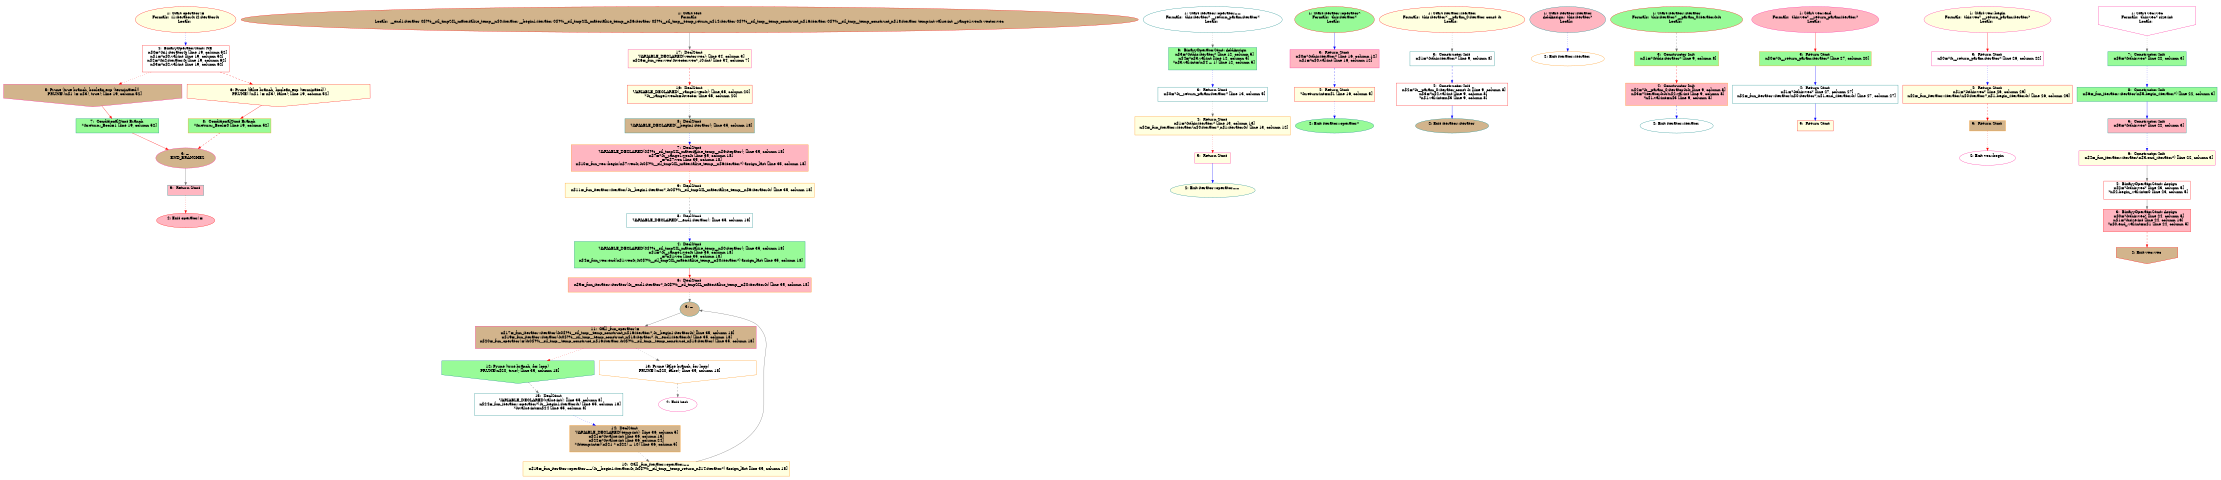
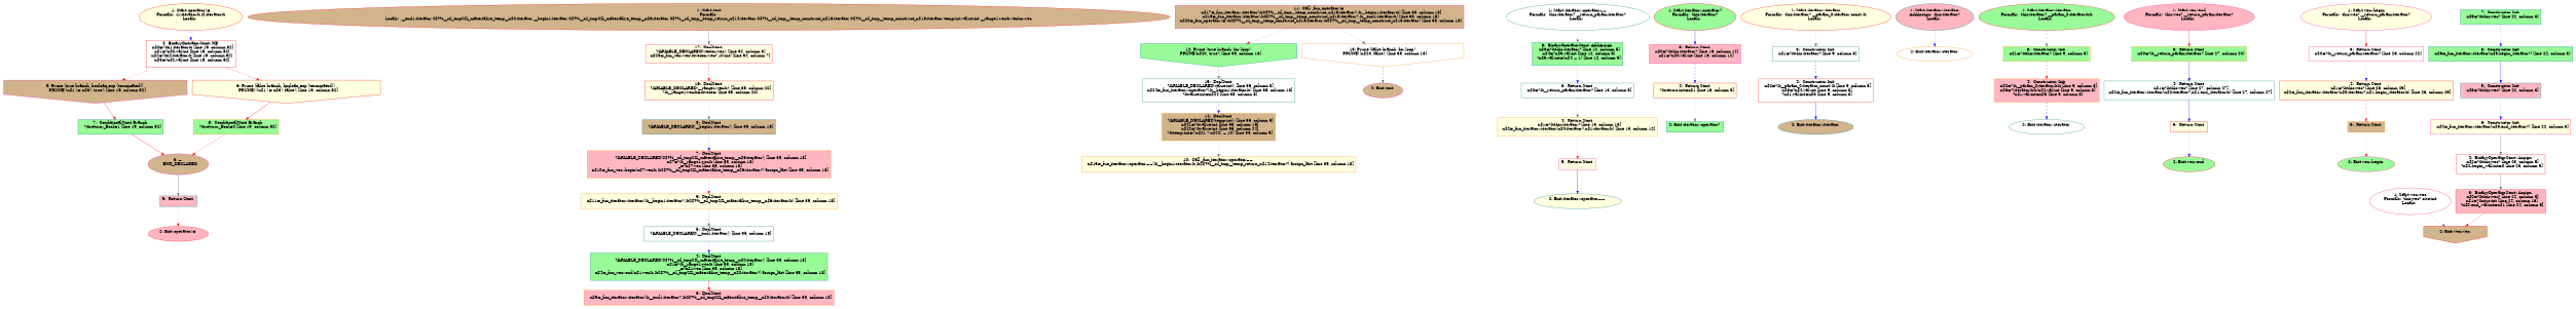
  digraph {
    node [color=teal fillcolor=lightyellow style=filled shape=box]
    edge [color=blue style=dotted]
    n1 [color=red label="1: Start operator!=\nFormals:  i1:iterator& i2:iterator&\nLocals:  \n  " shape=""]
    n2 [color=red fillcolor=white label="4:  BinaryOperatorStmt: NE \n   n$0=*&i1:iterator& [line 19, column 52]\n  n$1=*n$0.val:int [line 19, column 52]\n  n$2=*&i2:iterator& [line 19, column 62]\n  n$3=*n$2.val:int [line 19, column 62]\n "]
    n3 [color=deeppink fillcolor=tan label="5: Prune (true branch, boolean exp (terminated)) \n   PRUNE((n$1 != n$3), true); [line 19, column 52]\n " shape=invhouse]
    n4 [color=red label="6: Prune (false branch, boolean exp (terminated)) \n   PRUNE(!(n$1 != n$3), false); [line 19, column 52]\n " shape=invhouse]
    n5 [fillcolor=palegreen label="7:  ConditionalStmt Branch \n   *&return:_Bool=1 [line 19, column 52]\n "]
    n6 [color=darkorange fillcolor=palegreen label="8:  ConditionalStmt Branch \n   *&return:_Bool=0 [line 19, column 52]\n "]
    n7 [color=red fillcolor=lightpink label="2: Exit operator!= \n  " shape=""]
-   n8 [color=deeppink fillcolor=tan label="3: + \n   END_BRANCHES\n " shape=""]
+   n8 [color=deeppink fillcolor=tan label="3: + \n   END_DECLARED\n " shape=""]
    n9 [fillcolor=lightpink label="9:  Return Stmt \n  "]
    n10 [color=red fillcolor=tan label="1: Start test\nFormals: \nLocals:  __end1:iterator 0$?%__sil_tmpSIL_materialize_temp__n$0:iterator __begin1:iterator 0$?%__sil_tmpSIL_materialize_temp__n$6:iterator 0$?%__sil_tmp__temp_return_n$14:iterator 0$?%__sil_tmp__temp_construct_n$16:iterator 0$?%__sil_tmp__temp_construct_n$18:iterator temp:int value:int __range1:vec& vector:vec \n  " shape=""]
    n11 [color=deeppink label="17:  DeclStmt \n   VARIABLE_DECLARED(vector:vec); [line 34, column 3]\n  n$26=_fun_vec::vec(&vector:vec*,10:int) [line 34, column 7]\n "]
    n12 [color=red label="16:  DeclStmt \n   VARIABLE_DECLARED(__range1:vec&); [line 35, column 20]\n  *&__range1:vec&=&vector [line 35, column 20]\n "]
    n13 [fillcolor=tan label="8:  DeclStmt \n   VARIABLE_DECLARED(__begin1:iterator); [line 35, column 18]\n "]
-   n14 [color=deeppink fillcolor=white label="2: Exit test \n  " shape=""]
-   n15 [fillcolor=tan label="3: + \n  " shape=""]
+   n14 [color=deeppink fillcolor=tan label="2: Exit test \n  " shape=""]
    n16 [color=deeppink fillcolor=tan label="11:  Call _fun_operator!= \n   n$17=_fun_iterator::iterator(&0$?%__sil_tmp__temp_construct_n$16:iterator*,&__begin1:iterator&) [line 35, column 18]\n  n$19=_fun_iterator::iterator(&0$?%__sil_tmp__temp_construct_n$18:iterator*,&__end1:iterator&) [line 35, column 18]\n  n$20=_fun_operator!=(&0$?%__sil_tmp__temp_construct_n$16:iterator,&0$?%__sil_tmp__temp_construct_n$18:iterator) [line 35, column 18]\n "]
    n17 [fillcolor=palegreen label="12: Prune (true branch, for loop) \n   PRUNE(n$20, true); [line 35, column 18]\n " shape=invhouse]
    n18 [color=darkorange fillcolor=white label="13: Prune (false branch, for loop) \n   PRUNE(!n$20, false); [line 35, column 18]\n " shape=invhouse]
    n19 [fillcolor=white label="15:  DeclStmt \n   VARIABLE_DECLARED(value:int); [line 35, column 8]\n  n$24=_fun_iterator::operator*(&__begin1:iterator&) [line 35, column 18]\n  *&value:int=n$24 [line 35, column 8]\n "]
    n20 [fillcolor=palegreen label="4:  DeclStmt \n   VARIABLE_DECLARED(0$?%__sil_tmpSIL_materialize_temp__n$0:iterator); [line 35, column 18]\n  n$1=*&__range1:vec& [line 35, column 18]\n  _=*n$1:vec [line 35, column 18]\n  n$4=_fun_vec::end(n$1:vec&,&0$?%__sil_tmpSIL_materialize_temp__n$0:iterator*) assign_last [line 35, column 18]\n "]
    n21 [color=darkorange fillcolor=lightpink label="6:  DeclStmt \n   n$5=_fun_iterator::iterator(&__end1:iterator*,&0$?%__sil_tmpSIL_materialize_temp__n$0:iterator&) [line 35, column 18]\n "]
    n22 [fillcolor=white label="5:  DeclStmt \n   VARIABLE_DECLARED(__end1:iterator); [line 35, column 18]\n "]
    n23 [color=darkorange fillcolor=lightpink label="7:  DeclStmt \n   VARIABLE_DECLARED(0$?%__sil_tmpSIL_materialize_temp__n$6:iterator); [line 35, column 18]\n  n$7=*&__range1:vec& [line 35, column 18]\n  _=*n$7:vec [line 35, column 18]\n  n$10=_fun_vec::begin(n$7:vec&,&0$?%__sil_tmpSIL_materialize_temp__n$6:iterator*) assign_last [line 35, column 18]\n "]
    n24 [color=darkorange label="9:  DeclStmt \n   n$11=_fun_iterator::iterator(&__begin1:iterator*,&0$?%__sil_tmpSIL_materialize_temp__n$6:iterator&) [line 35, column 18]\n "]
    n25 [color=darkorange label="10:  Call _fun_iterator::operator++ \n   n$15=_fun_iterator::operator++(&__begin1:iterator&,&0$?%__sil_tmp__temp_return_n$14:iterator*) assign_last [line 35, column 18]\n "]
    n26 [color=darkorange fillcolor=tan label="14:  DeclStmt \n   VARIABLE_DECLARED(temp:int); [line 36, column 5]\n  n$21=*&value:int [line 36, column 16]\n  n$22=*&value:int [line 36, column 24]\n  *&temp:int=((n$21 * n$22) + 10) [line 36, column 5]\n "]
    n27 [fillcolor=white label="1: Start iterator::operator++\nFormals:  this:iterator* __return_param:iterator*\nLocals:  \n  " shape=""]
    n28 [fillcolor=palegreen label="6:  BinaryOperatorStmt: AddAssign \n   n$3=*&this:iterator* [line 12, column 5]\n  n$4=*n$3.val:int [line 12, column 5]\n  *n$3.val:int=(n$4 + 1) [line 12, column 5]\n "]
    n29 [fillcolor=white label="3:  Return Stmt \n   n$0=*&__return_param:iterator* [line 13, column 5]\n "]
    n30 [color=darkorange label="4:  Return Stmt \n   n$1=*&this:iterator* [line 13, column 13]\n  n$2=_fun_iterator::iterator(n$0:iterator*,n$1:iterator&) [line 13, column 12]\n "]
    n31 [label="2: Exit iterator::operator++ \n  " shape=""]
    n32 [color=deeppink label="5:  Return Stmt \n  "]
    n33 [color=red fillcolor=palegreen label="1: Start iterator::operator*\nFormals:  this:iterator*\nLocals:  \n  " shape=""]
    n34 [color=deeppink fillcolor=lightpink label="3:  Return Stmt \n   n$0=*&this:iterator* [line 16, column 12]\n  n$1=*n$0.val:int [line 16, column 12]\n "]
    n35 [color=red label="4:  Return Stmt \n   *&return:int=n$1 [line 16, column 5]\n "]
-   n36 [fillcolor=palegreen label="2: Exit iterator::operator* \n  " shape=""]
+   n36 [fillcolor=palegreen label="2: Exit iterator::operator* \n  "]
    n37 [color=red label="1: Start iterator::iterator\nFormals:  this:iterator* __param_0:iterator const &\nLocals:  \n  " shape=""]
    n38 [fillcolor=white label="3:  Constructor Init \n   n$1=*&this:iterator* [line 9, column 8]\n "]
    n39 [color=red fillcolor=white label="4:  Constructor Init \n   n$2=*&__param_0:iterator const & [line 9, column 8]\n  n$3=*n$2.val:int [line 9, column 8]\n  *n$1.val:int=n$3 [line 9, column 8]\n "]
    n40 [fillcolor=tan label="2: Exit iterator::iterator \n  " shape=""]
    n41 [fillcolor=lightpink label="1: Start iterator::iterator\nAddAssign:  this:iterator*\nLocals:  \n  " shape=""]
    n42 [color=darkorange fillcolor=white label="2: Exit iterator::iterator \n  " shape=""]
    n43 [color=red fillcolor=palegreen label="1: Start iterator::iterator\nFormals:  this:iterator* __param_0:iterator&&\nLocals:  \n  " shape=""]
    n44 [color=darkorange fillcolor=palegreen label="3:  Constructor Init \n   n$1=*&this:iterator* [line 9, column 8]\n "]
    n45 [color=darkorange fillcolor=lightpink label="4:  Constructor Init \n   n$2=*&__param_0:iterator&& [line 9, column 8]\n  n$3=*(iterator&&)n$2.val:int [line 9, column 8]\n  *n$1.val:int=n$3 [line 9, column 8]\n "]
    n46 [fillcolor=white label="2: Exit iterator::iterator \n  " shape=""]
    n47 [color=deeppink fillcolor=lightpink label="1: Start vec::end\nFormals:  this:vec* __return_param:iterator*\nLocals:  \n  " shape=""]
    n48 [color=darkorange fillcolor=palegreen label="3:  Return Stmt \n   n$0=*&__return_param:iterator* [line 27, column 20]\n "]
    n49 [fillcolor=white label="4:  Return Stmt \n   n$1=*&this:vec* [line 27, column 27]\n  n$2=_fun_iterator::iterator(n$0:iterator*,n$1.end_:iterator&) [line 27, column 27]\n "]
    n50 [color=red label="5:  Return Stmt \n  "]
+   n51 [color=red fillcolor=palegreen label="2: Exit vec::end \n  " shape=""]
    n52 [color=deeppink label="1: Start vec::begin\nFormals:  this:vec* __return_param:iterator*\nLocals:  \n  " shape=""]
    n53 [color=deeppink fillcolor=white label="3:  Return Stmt \n   n$0=*&__return_param:iterator* [line 26, column 22]\n "]
    n54 [color=red label="4:  Return Stmt \n   n$1=*&this:vec* [line 26, column 29]\n  n$2=_fun_iterator::iterator(n$0:iterator*,n$1.begin_:iterator&) [line 26, column 29]\n "]
    n55 [color=darkorange fillcolor=tan label="5:  Return Stmt \n  "]
-   n56 [color=deeppink fillcolor=white label="2: Exit vec::begin \n  " shape=""]
-   n57 [color=deeppink fillcolor=white label="1: Start vec::vec\nFormals:  this:vec* size:int\nLocals:  \n  " shape=invhouse]
+   n56 [color=deeppink fillcolor=palegreen label="2: Exit vec::begin \n  " shape=""]
+   n57 [color=deeppink fillcolor=white label="1: Start vec::vec\nFormals:  this:vec* size:int\nLocals:  \n  " shape=""]
    n58 [fillcolor=palegreen label="7:  Constructor Init \n   n$5=*&this:vec* [line 22, column 3]\n "]
    n59 [fillcolor=palegreen label="8:  Constructor Init \n   n$6=_fun_iterator::iterator(n$5.begin_:iterator*) [line 22, column 3]\n "]
    n60 [fillcolor=lightpink label="5:  Constructor Init \n   n$3=*&this:vec* [line 22, column 3]\n "]
    n61 [color=red fillcolor=tan label="2: Exit vec::vec \n  " shape=invhouse]
    n62 [color=red fillcolor=lightpink label="3:  BinaryOperatorStmt: Assign \n   n$0=*&this:vec* [line 24, column 5]\n  n$1=*&size:int [line 24, column 16]\n  *n$0.end_.val:int=n$1 [line 24, column 5]\n "]
    n63 [color=red fillcolor=white label="4:  BinaryOperatorStmt: Assign \n   n$2=*&this:vec* [line 23, column 5]\n  *n$2.begin_.val:int=0 [line 23, column 5]\n "]
    n64 [color=deeppink label="6:  Constructor Init \n   n$4=_fun_iterator::iterator(n$3.end_:iterator*) [line 22, column 3]\n "]
    n1 -> n2
    n2 -> n3 [color=red]
    n2 -> n4 [color=red style=dashed]
    n3 -> n5 [color=red style=solid]
    n4 -> n6 [color=red style=solid]
    n5 -> n8 [color=red style=solid]
    n6 -> n8 [color=red style=dashed]
    n8 -> n9 [color=gray40 style=solid]
    n9 -> n7 [color=red]
    n10 -> n11 [color=gray40 style=solid]
    n11 -> n12 [color=red style=dashed]
    n12 -> n13 [color=gray40]
    n13 -> n23
-   n15 -> n16 [color=gray40 style=solid]
    n16 -> n17 [color=red]
    n16 -> n18 [color=gray40]
    n17 -> n19 [color=gray40 style=dashed]
    n18 -> n14 [color=gray40 style=dashed]
    n19 -> n26
    n20 -> n21 [color=red style=solid]
-   n21 -> n15 [color=gray40]
    n22 -> n20
    n23 -> n24 [color=red]
    n24 -> n22 [color=gray40 style=dashed]
-   n25 -> n15 [color=gray40 style=solid]
    n26 -> n25 [color=gray40]
    n27 -> n28 [color=gray40]
    n28 -> n29
    n29 -> n30 [color=gray40]
    n30 -> n32 [color=red]
    n32 -> n31 [style=solid]
    n33 -> n34 [style=solid]
    n34 -> n35 [style=dashed]
-   n35 -> n36
+   n35 -> n36 [color=gray40]
    n37 -> n38 [color=gray40]
    n38 -> n39 [style=dashed]
    n39 -> n40 [style=solid]
    n41 -> n42
    n43 -> n44 [color=gray40 style=dashed]
    n44 -> n45 [color=red style=dashed]
    n45 -> n46 [style=dashed]
    n47 -> n48 [color=red style=solid]
    n48 -> n49 [style=solid]
    n49 -> n50 [style=solid]
+   n50 -> n51
    n52 -> n53 [color=red style=solid]
    n53 -> n54
    n54 -> n55 [color=red style=dashed]
    n55 -> n56 [color=red]
-   n57 -> n58 [color=gray40]
+   n57 -> n61 [color=gray40]
    n58 -> n59
    n59 -> n60 [style=solid]
    n60 -> n64
    n62 -> n61 [color=red style=dashed]
    n63 -> n62 [color=gray40 style=solid]
    n64 -> n63 [color=gray40 style=solid]
  }
